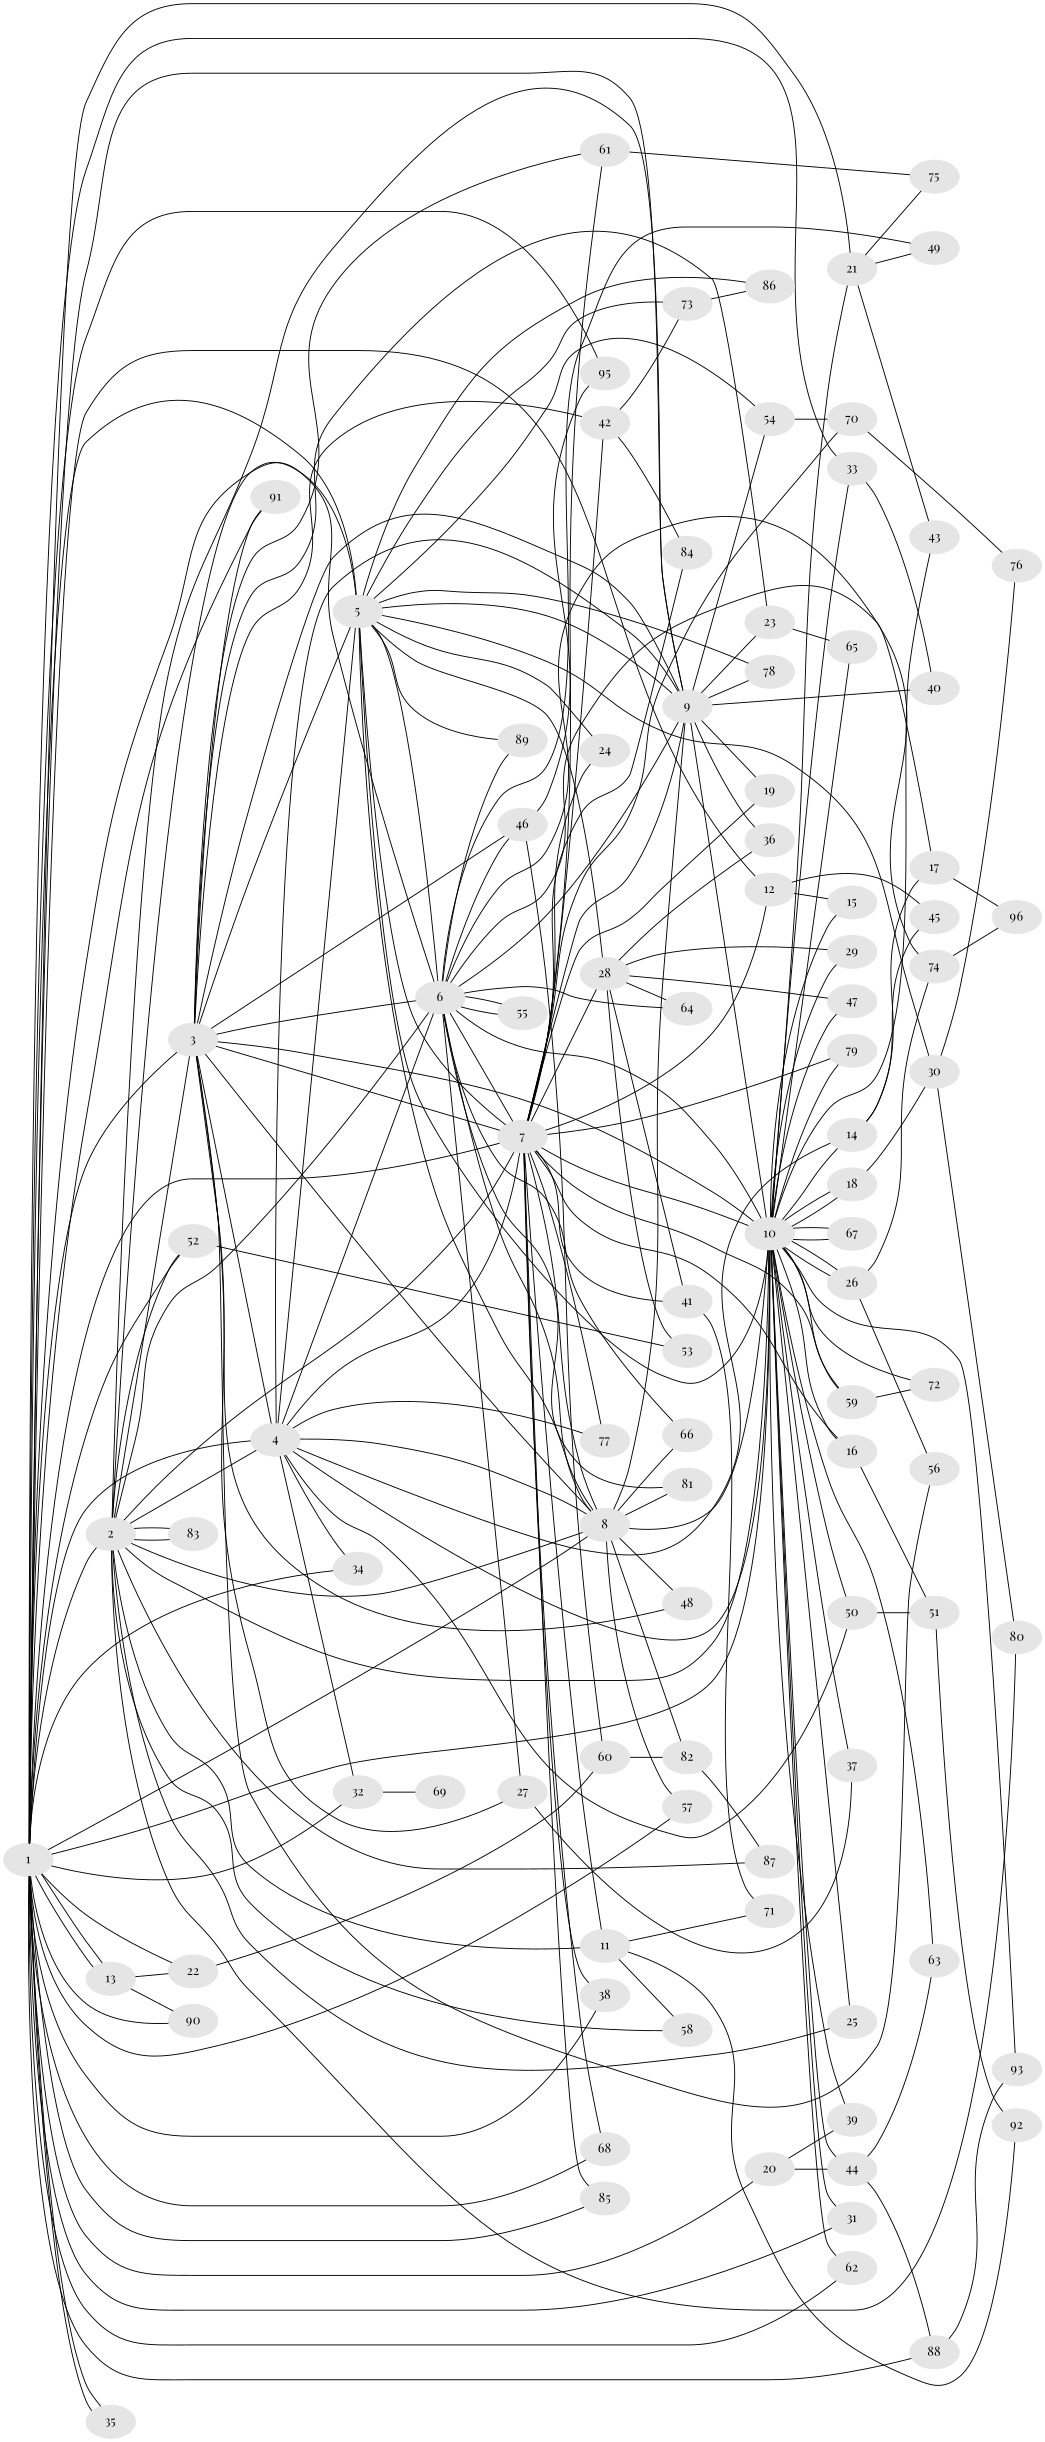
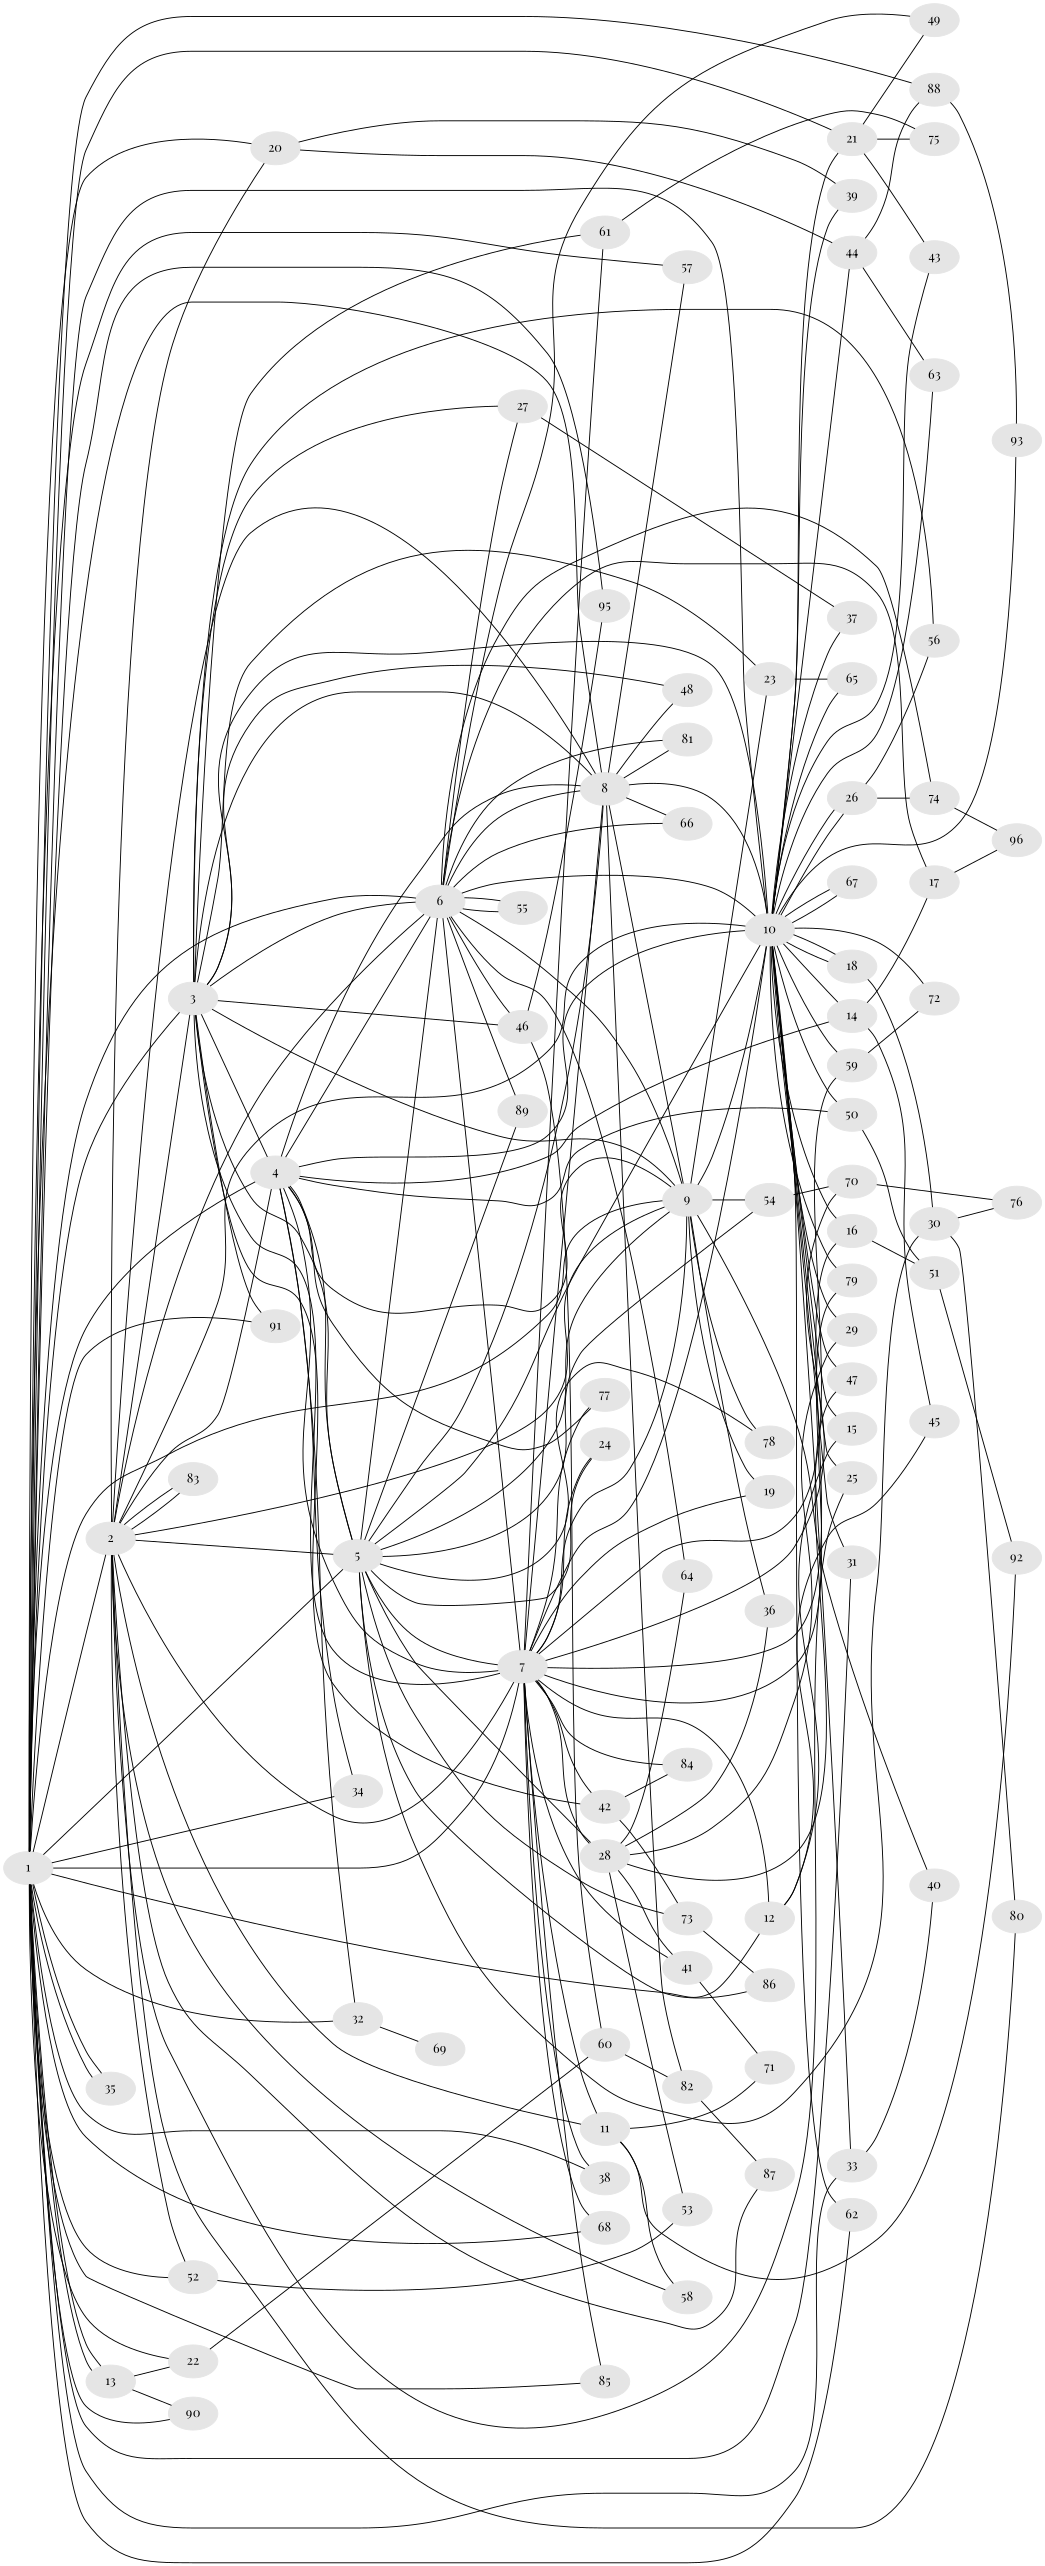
  graph {
    fontname="Playfair Display"
    rankdir=LR
    node [color=gray90 fontname="Playfair Display" style=filled]
    edge [fontname="Playfair Display"]
    1
    2
    3
    4
    5
    6
    7
    8
    9
    10
    12
    13
    20
    21
    22
    31
    32
    33
    34
    35
    38
    52
    57
    62
    68
    85
    88
    90
    91
    95
    11
    25
    58
    80
    83
    87
    23
    27
    42
    46
    48
    56
    61
    14
    50
    77
    24
    28
    30
    54
    73
    78
    86
    89
    17
    49
    55
    64
    66
    74
    81
    16
    19
    41
    59
    70
    79
    84
    82
    36
    40
    15
    18
    26
    29
    37
    39
    43
    44
    47
    63
    65
    67
    72
    93
    45
    75
    60
    69
    53
    71
    92
    51
    76
    96
    1 -- 2
    1 -- 3
    1 -- 4
    1 -- 5
    1 -- 6
    1 -- 7
    1 -- 8
    1 -- 9
    1 -- 10
    1 -- 12
    1 -- 13
    1 -- 13
    1 -- 20
    1 -- 21
    1 -- 22
    1 -- 31
    1 -- 32
    1 -- 33
    1 -- 34
    1 -- 35
    1 -- 35
    1 -- 38
    1 -- 52
    1 -- 57
    1 -- 62
    1 -- 68
    1 -- 85
    1 -- 88
    1 -- 90
    1 -- 91
    1 -- 95
    2 -- 3
    2 -- 4
    2 -- 5
    2 -- 6
    2 -- 7
    2 -- 8
    2 -- 9
    2 -- 10
+   2 -- 20
    2 -- 52
    2 -- 11
    2 -- 25
    2 -- 58
    2 -- 80
    2 -- 83
    2 -- 83
    2 -- 87
    3 -- 4
    3 -- 5
    3 -- 6
    3 -- 7
    3 -- 8
    3 -- 9
    3 -- 10
    3 -- 91
    3 -- 23
    3 -- 27
    3 -- 42
    3 -- 46
    3 -- 48
    3 -- 56
    3 -- 61
    4 -- 5
    4 -- 6
    4 -- 7
    4 -- 8
    4 -- 9
    4 -- 10
    4 -- 32
    4 -- 34
    4 -- 14
    4 -- 50
    4 -- 77
    5 -- 6
    5 -- 7
    5 -- 8
    5 -- 9
    5 -- 10
    5 -- 24
    5 -- 28
    5 -- 30
    5 -- 54
    5 -- 73
    5 -- 78
    5 -- 86
    5 -- 89
    6 -- 7
    6 -- 8
    6 -- 9
    6 -- 10
    6 -- 27
    6 -- 46
    6 -- 89
    6 -- 17
    6 -- 49
    6 -- 55
    6 -- 55
    6 -- 64
    6 -- 66
    6 -- 74
    6 -- 81
    7 -- 8
    7 -- 9
    7 -- 10
    7 -- 12
    7 -- 38
    7 -- 68
    7 -- 85
    7 -- 11
    7 -- 42
    7 -- 61
    7 -- 77
    7 -- 24
    7 -- 28
    7 -- 16
    7 -- 19
    7 -- 41
    7 -- 59
    7 -- 70
    7 -- 79
    7 -- 84
    8 -- 9
    8 -- 10
    8 -- 57
    8 -- 48
    8 -- 66
    8 -- 81
    8 -- 82
    9 -- 10
    9 -- 23
    9 -- 54
    9 -- 78
    9 -- 19
    9 -- 36
    9 -- 40
    10 -- 21
    10 -- 31
    10 -- 33
    10 -- 62
    10 -- 25
    10 -- 14
    10 -- 50
    10 -- 16
    10 -- 59
    10 -- 79
    10 -- 15
    10 -- 18
    10 -- 18
    10 -- 26
    10 -- 26
    10 -- 29
    10 -- 37
    10 -- 39
    10 -- 43
    10 -- 44
    10 -- 47
    10 -- 63
    10 -- 65
    10 -- 67
    10 -- 67
    10 -- 72
    10 -- 93
    12 -- 15
    12 -- 45
    13 -- 22
    13 -- 90
    20 -- 39
    20 -- 44
    21 -- 49
    21 -- 43
    21 -- 75
    22 -- 60
    32 -- 69
    33 -- 40
    52 -- 53
    88 -- 93
    11 -- 58
    11 -- 71
    11 -- 92
    23 -- 65
    27 -- 37
    42 -- 73
    42 -- 84
    46 -- 95
    46 -- 60
    61 -- 75
    14 -- 17
    14 -- 45
    50 -- 51
    28 -- 64
    28 -- 41
    28 -- 36
    28 -- 29
    28 -- 47
    28 -- 53
    30 -- 80
    30 -- 76
    54 -- 70
    73 -- 86
    17 -- 96
    74 -- 96
    16 -- 51
    41 -- 71
    59 -- 72
    70 -- 76
    82 -- 87
    18 -- 30
    26 -- 56
    26 -- 74
    44 -- 88
    44 -- 63
    60 -- 82
    51 -- 92
  }
